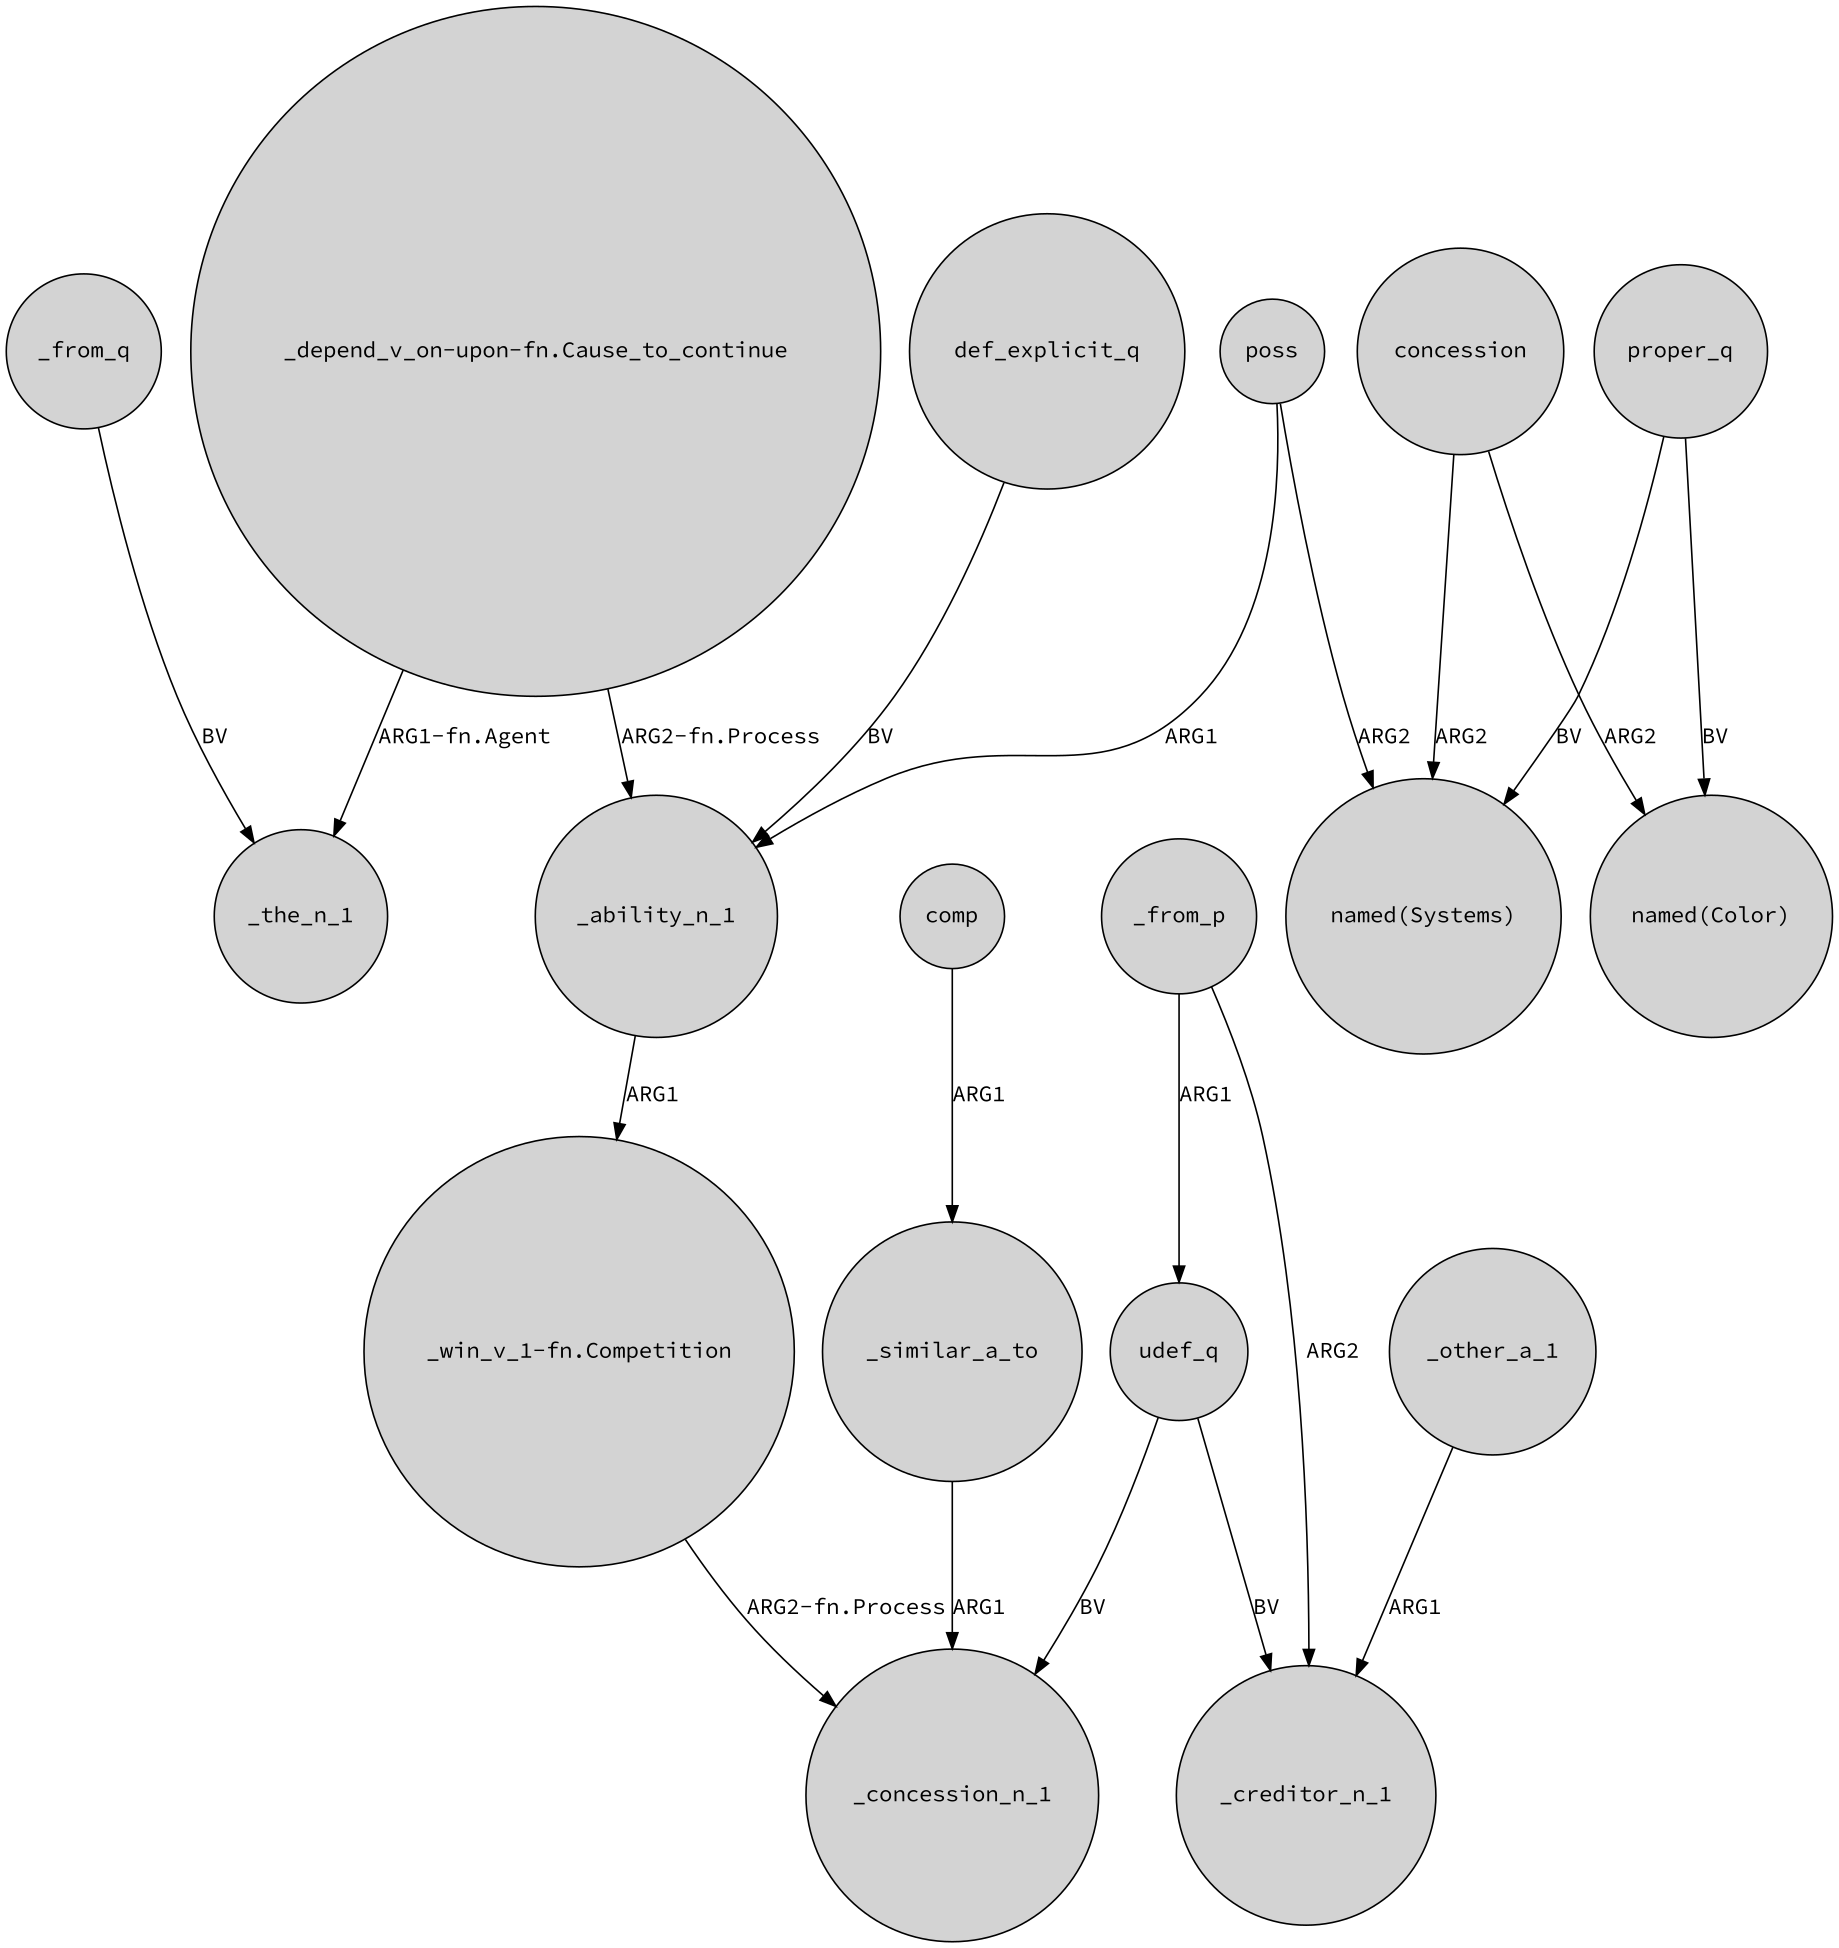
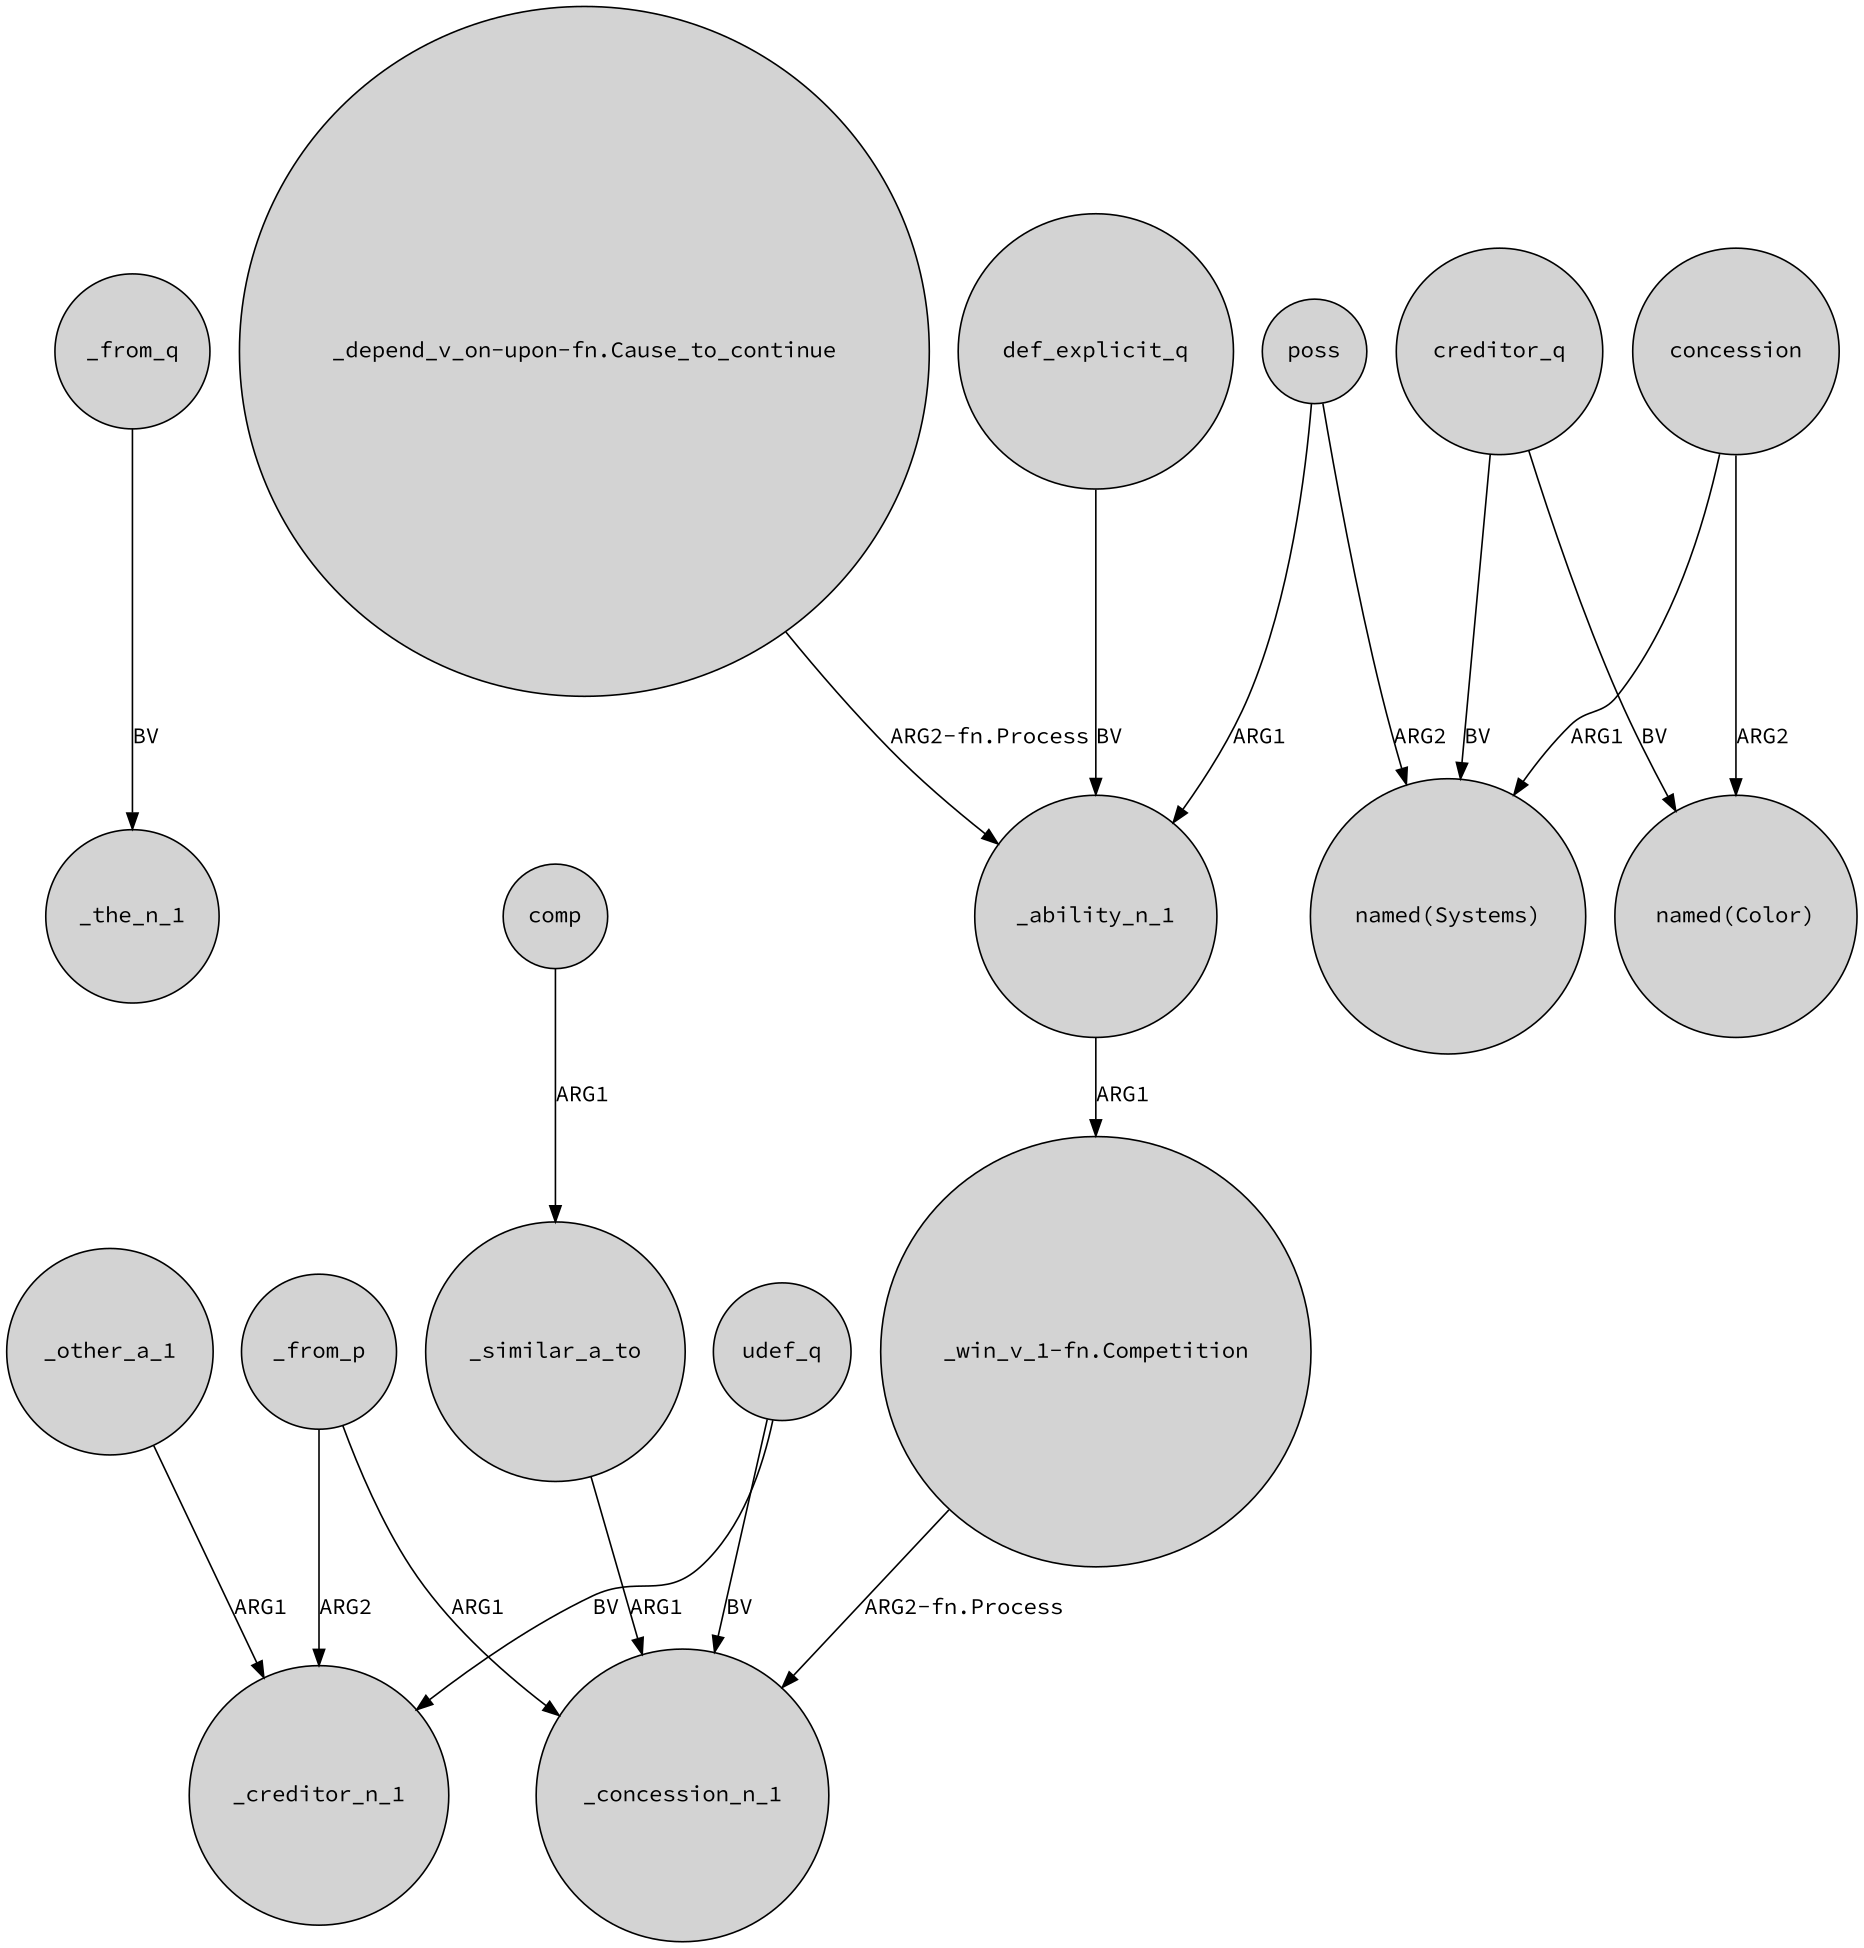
  digraph {
    fontname="Source Code Pro"
    node [fontname="Source Code Pro" shape=circle style=filled]
    edge [fontname="Source Code Pro"]
    n1 [label=_from_q]
    n2 [label=_the_n_1]
    _from_p
    _creditor_n_1
    _concession_n_1
    n6 [label=concession]
    "named(Color)"
    "named(Systems)"
    "_win_v_1-fn.Competition"
-   proper_q
+   proper_q [label=creditor_q]
    _other_a_1
    poss
    _ability_n_1
    "_depend_v_on-upon-fn.Cause_to_continue"
    comp
    _similar_a_to
    udef_q
    def_explicit_q
    n1 -> n2 [label=BV]
    _from_p -> _creditor_n_1 [label=ARG2]
-   _from_p -> udef_q [label=ARG1]
+   _from_p -> _concession_n_1 [label=ARG1]
    n6 -> "named(Color)" [label=ARG2]
-   n6 -> "named(Systems)" [label=ARG2]
+   n6 -> "named(Systems)" [label=ARG1]
    "_win_v_1-fn.Competition" -> _concession_n_1 [label="ARG2-fn.Process"]
    proper_q -> "named(Color)" [label=BV]
    proper_q -> "named(Systems)" [label=BV]
    _other_a_1 -> _creditor_n_1 [label=ARG1]
    poss -> "named(Systems)" [label=ARG2]
    poss -> _ability_n_1 [label=ARG1]
    _ability_n_1 -> "_win_v_1-fn.Competition" [label=ARG1]
-   "_depend_v_on-upon-fn.Cause_to_continue" -> n2 [label="ARG1-fn.Agent"]
    "_depend_v_on-upon-fn.Cause_to_continue" -> _ability_n_1 [label="ARG2-fn.Process"]
    comp -> _similar_a_to [label=ARG1]
    _similar_a_to -> _concession_n_1 [label=ARG1]
    udef_q -> _creditor_n_1 [label=BV]
    udef_q -> _concession_n_1 [label=BV]
    def_explicit_q -> _ability_n_1 [label=BV]
  }
